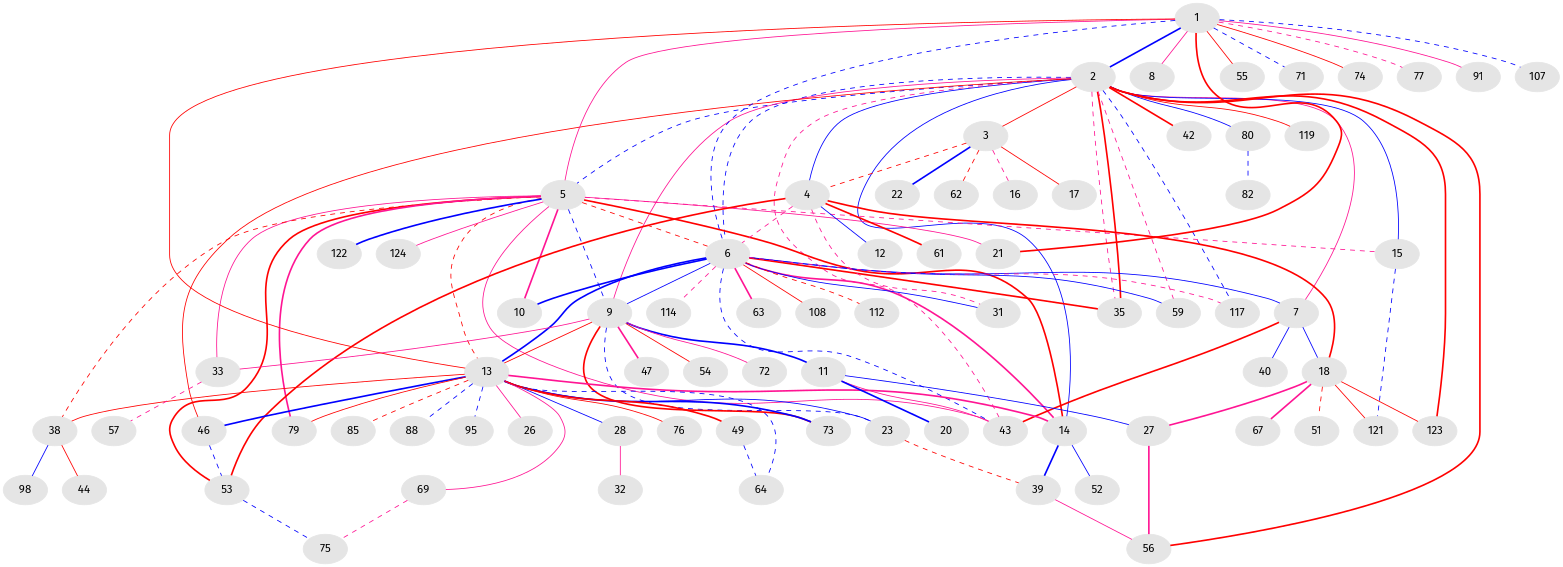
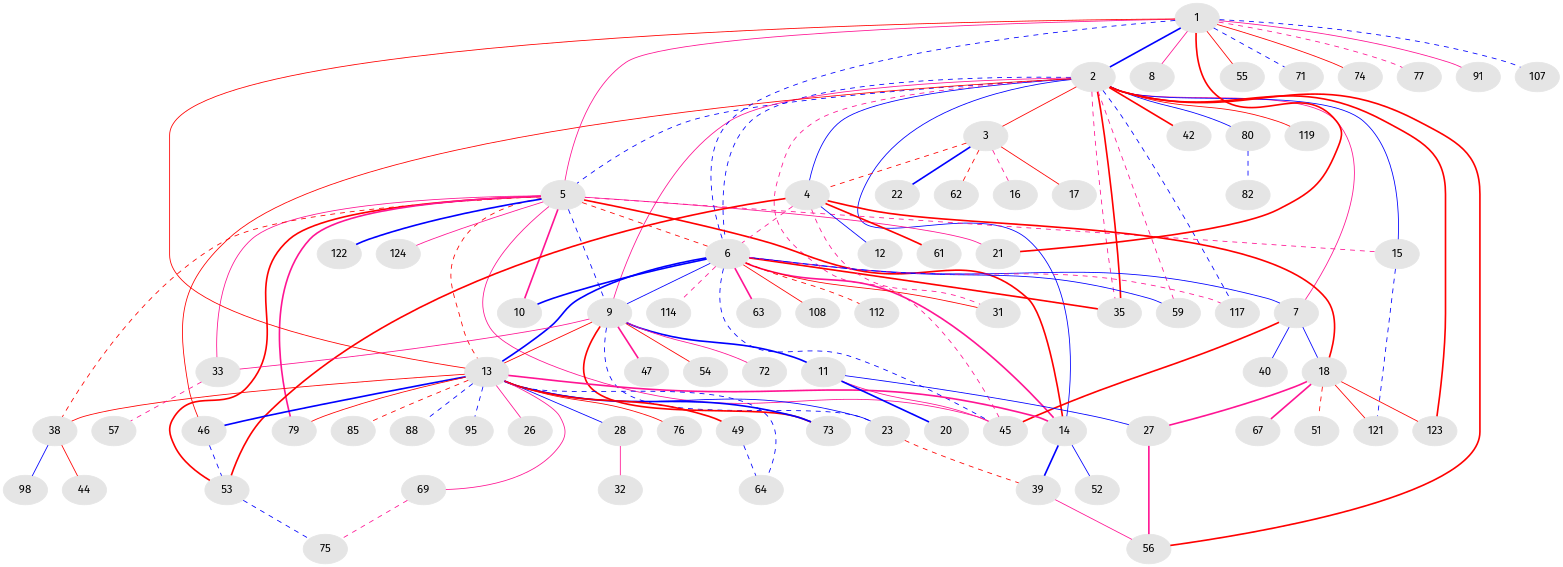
  graph {
    fontname="Fira Sans"
    node [color=gray90 fontname="Fira Sans" style=filled]
    edge [color=blue fontname="Fira Sans" style=solid]
    2 [super="+34+43"]
    5 [super="+36+68+102+113+120+19+24"]
    6 [super="+37+25+29"]
    3
    4 [super="+97+110+84"]
    7
    9
    14
    15
    35
    42
-   45 [super="+78" label=43]
+   45 [super="+78"]
    46 [super="+66"]
    56 [super="+130"]
    59 [super="+89+70"]
    80
    117
    119
    123
    1
    8
    13 [super="+30"]
    21
    55
    71
    74
    77
    91 [super="+118"]
    107
    53 [super="+126+90"]
    10 [super="+60+111"]
    33
    38
    79
    122
    124
    31 [super="+96"]
    63
    108
    112
    114
    23 [super="+50+125"]
    73 [super="+128"]
    26
    28 [super="+58+99"]
    49 [super="+106"]
    64
    69
    76
    85
    88
    95
    16
    17
    22
    62
    12
    18
    61
    40 [super="+92"]
    11
    47
    54
    72 [super="+94"]
    39 [super="+100"]
    52 [super="+86"]
    121
    82
    27
    51
    67
    75
    57
    44
    98
    20
    32
    2 -- 5 [style=dashed]
    2 -- 6 [style=dashed]
    2 -- 3 [color=red]
    2 -- 4
    2 -- 7 [color=deeppink]
    2 -- 9 [color=deeppink]
    2 -- 14
    2 -- 15
    2 -- 35 [color=deeppink style=dashed]
    2 -- 35 [color=red style=bold]
    2 -- 42 [color=red style=bold]
    2 -- 45 [color=deeppink style=dashed]
    2 -- 46 [color=red]
    2 -- 56 [color=red style=bold]
    2 -- 59 [color=deeppink style=dashed weight=2]
    2 -- 80
    2 -- 117 [style=dashed]
    2 -- 119 [color=red]
    2 -- 123 [color=red style=bold]
    5 -- 6 [color=red style=dashed weight=2]
    5 -- 9 [style=dashed]
    5 -- 14 [color=red style=bold]
    5 -- 15 [color=deeppink style=dashed weight=2]
    5 -- 45 [color=deeppink]
    5 -- 13 [color=red style=dashed]
    5 -- 21 [color=deeppink]
    5 -- 53 [color=red style=bold]
    5 -- 10 [color=deeppink style=bold]
    5 -- 33 [color=deeppink]
    5 -- 38 [color=red style=dashed]
    5 -- 79 [color=deeppink style=bold]
    5 -- 122 [style=bold]
    5 -- 124 [color=deeppink]
    6 -- 7
    6 -- 9 [weight=2]
    6 -- 14 [color=deeppink style=bold]
    6 -- 35 [color=red style=bold]
    6 -- 45 [style=dashed]
    6 -- 59
    6 -- 117 [color=deeppink style=dashed]
    6 -- 13 [style=bold]
    6 -- 10 [style=bold]
-   6 -- 31
+   6 -- 31 [color=red]
    6 -- 63 [color=deeppink style=bold]
    6 -- 108 [color=red]
    6 -- 112 [color=red style=dashed]
    6 -- 114 [color=deeppink style=dashed]
    3 -- 4 [color=red style=dashed]
    3 -- 16 [color=deeppink style=dashed]
    3 -- 17 [color=red]
    3 -- 22 [style=bold]
    3 -- 62 [color=red style=dashed]
    4 -- 6 [color=deeppink style=dashed]
    4 -- 53 [color=red style=bold]
    4 -- 31 [color=deeppink style=dashed]
    4 -- 12
    4 -- 18 [color=red style=bold]
    4 -- 61 [color=red style=bold]
    7 -- 45 [color=red style=bold]
    7 -- 18
    7 -- 40
    9 -- 13 [color=red]
    9 -- 33 [color=deeppink]
    9 -- 23 [style=dashed]
    9 -- 73 [color=red style=bold]
    9 -- 11 [style=bold]
    9 -- 47 [color=deeppink style=bold]
    9 -- 54 [color=red]
    9 -- 72 [color=deeppink]
    14 -- 39 [style=bold]
    14 -- 52
    15 -- 121 [style=dashed]
    46 -- 53 [style=dashed]
    80 -- 82 [style=dashed]
    1 -- 2 [style=bold]
    1 -- 5 [color=deeppink weight=2]
    1 -- 6 [style=dashed]
    1 -- 8 [color=deeppink]
    1 -- 13 [color=red]
    1 -- 21 [color=red style=bold]
    1 -- 55 [color=red]
    1 -- 71 [style=dashed]
    1 -- 74 [color=red]
    1 -- 77 [color=deeppink style=dashed]
    1 -- 91 [color=deeppink]
    1 -- 107 [style=dashed]
    13 -- 14 [color=deeppink style=bold]
    13 -- 46 [style=bold]
    13 -- 38 [color=red]
    13 -- 79 [color=red]
    13 -- 23
    13 -- 73 [style=bold]
    13 -- 26 [color=deeppink]
    13 -- 28
    13 -- 49 [color=red style=bold]
    13 -- 64 [style=dashed]
    13 -- 69 [color=deeppink]
    13 -- 76 [color=red]
    13 -- 85 [color=red style=dashed]
    13 -- 88 [style=dashed]
    13 -- 95 [style=dashed]
    53 -- 75 [style=dashed]
    33 -- 57 [color=deeppink style=dashed]
    38 -- 44 [color=red]
    38 -- 98
    23 -- 39 [color=red style=dashed]
    28 -- 32 [color=deeppink]
    49 -- 64 [style=dashed]
    69 -- 75 [color=deeppink style=dashed]
    18 -- 123 [color=red]
    18 -- 121 [color=red]
    18 -- 27 [color=deeppink style=bold]
    18 -- 51 [color=red style=dashed]
    18 -- 67 [color=deeppink style=bold]
    11 -- 45 [color=deeppink]
    11 -- 27
    11 -- 20 [style=bold]
    39 -- 56 [color=deeppink]
    27 -- 56 [color=deeppink style=bold]
  }
